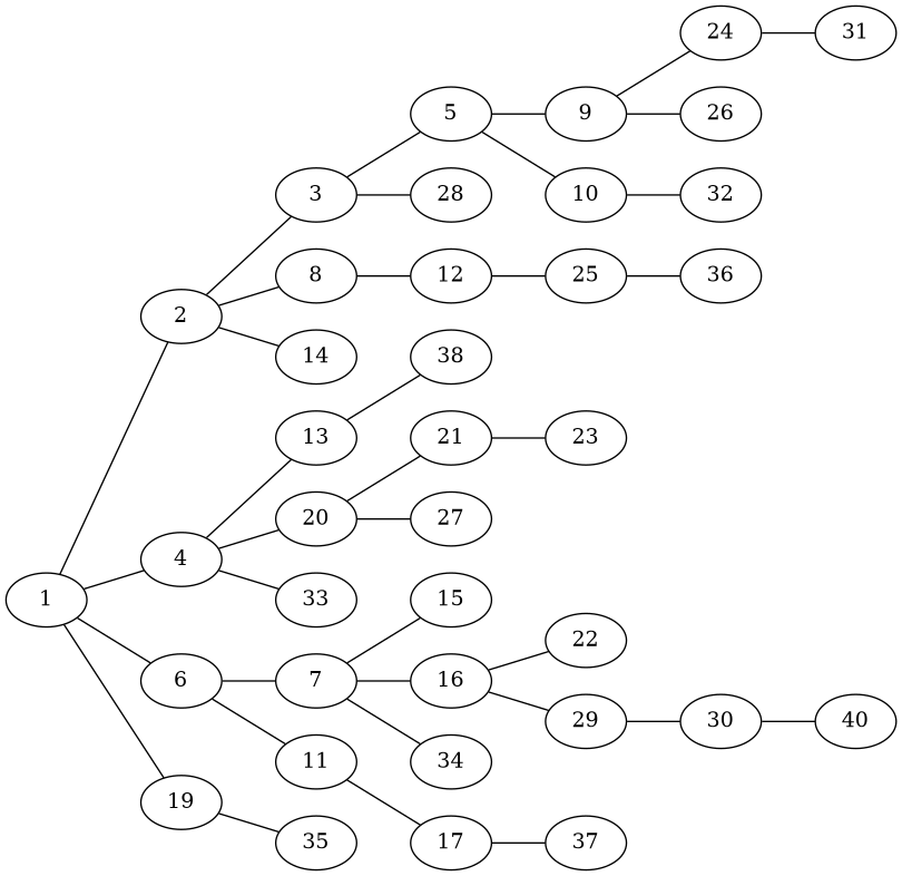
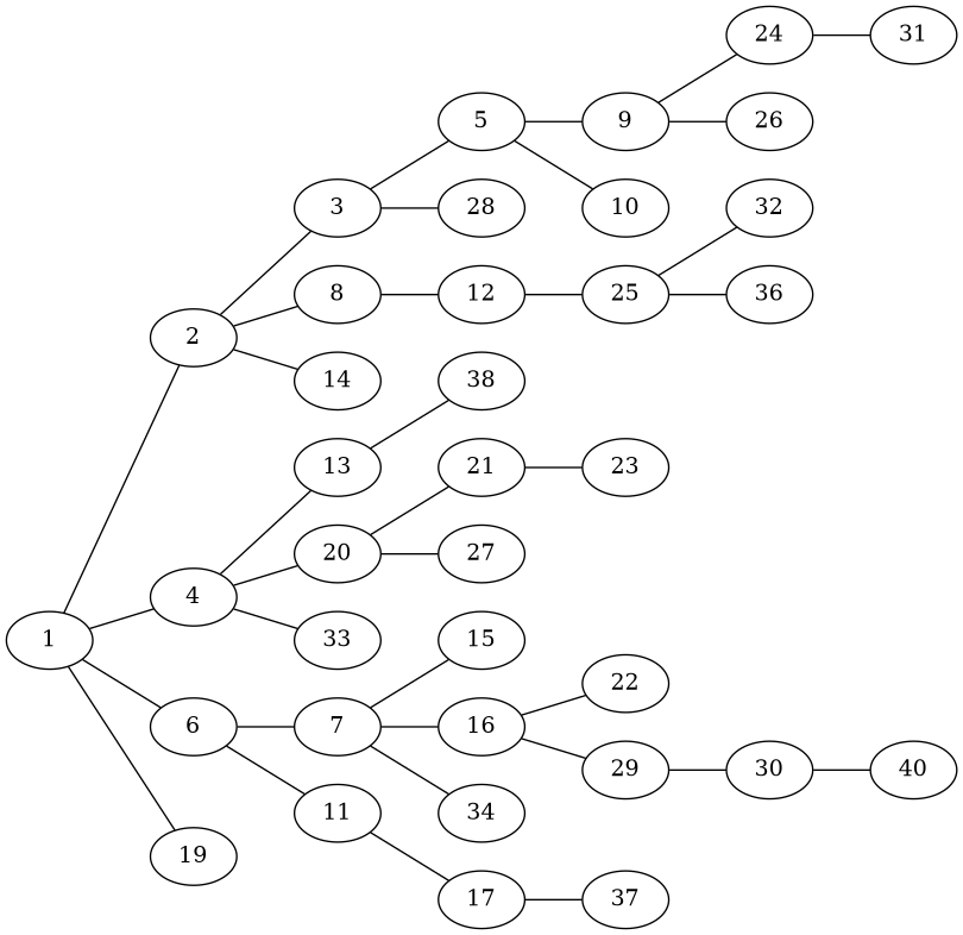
  graph {
    rankdir=LR
    1
    2
    4
    6
    19
    3
    8
    14
    13
    20
    33
    7
    11
-   35
    5
    28
    12
    38
    21
    27
    15
    16
    34
    17
    9
    10
    25
    24
    26
    32
    23
    31
    22
    29
    37
    30
    36
    40
    1 -- 2
    1 -- 4
    1 -- 6
    1 -- 19
    2 -- 3
    2 -- 8
    2 -- 14
    4 -- 13
    4 -- 20
    4 -- 33
    6 -- 7
    6 -- 11
-   19 -- 35
    3 -- 5
    3 -- 28
    8 -- 12
    13 -- 38
    20 -- 21
    20 -- 27
    7 -- 15
    7 -- 16
    7 -- 34
    11 -- 17
    5 -- 9
    5 -- 10
    12 -- 25
    21 -- 23
    16 -- 22
    16 -- 29
    17 -- 37
    9 -- 24
    9 -- 26
-   10 -- 32
+   25 -- 32
    25 -- 36
    24 -- 31
    29 -- 30
    30 -- 40
  }
